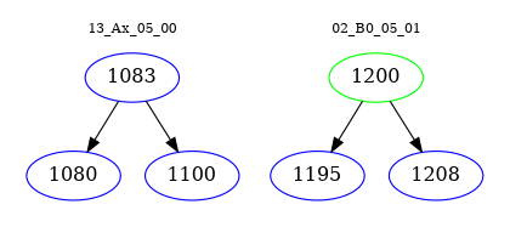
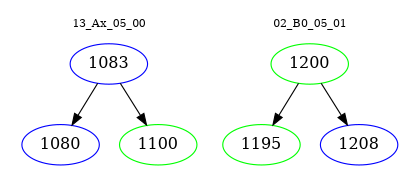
  digraph {
    node [color=blue]
    edge [color=black]
    n1 [label=1083]
    n2 [label=1080]
-   n3 [label=1100]
+   n3 [color=green label=1100]
    n4 [color=green label=1200]
-   n5 [label=1195]
+   n5 [color=green label=1195]
    n6 [label=1208]
    subgraph cluster_1 {
      color=white
      fontsize=10
      label="13_Ax_05_00"
      n1
      n2
      n3
    }
    subgraph cluster_2 {
      color=white
      fontsize=10
      label="02_B0_05_01"
      n4
      n5
      n6
    }
    n1 -> n2
    n1 -> n3
    n4 -> n5
    n4 -> n6
  }
